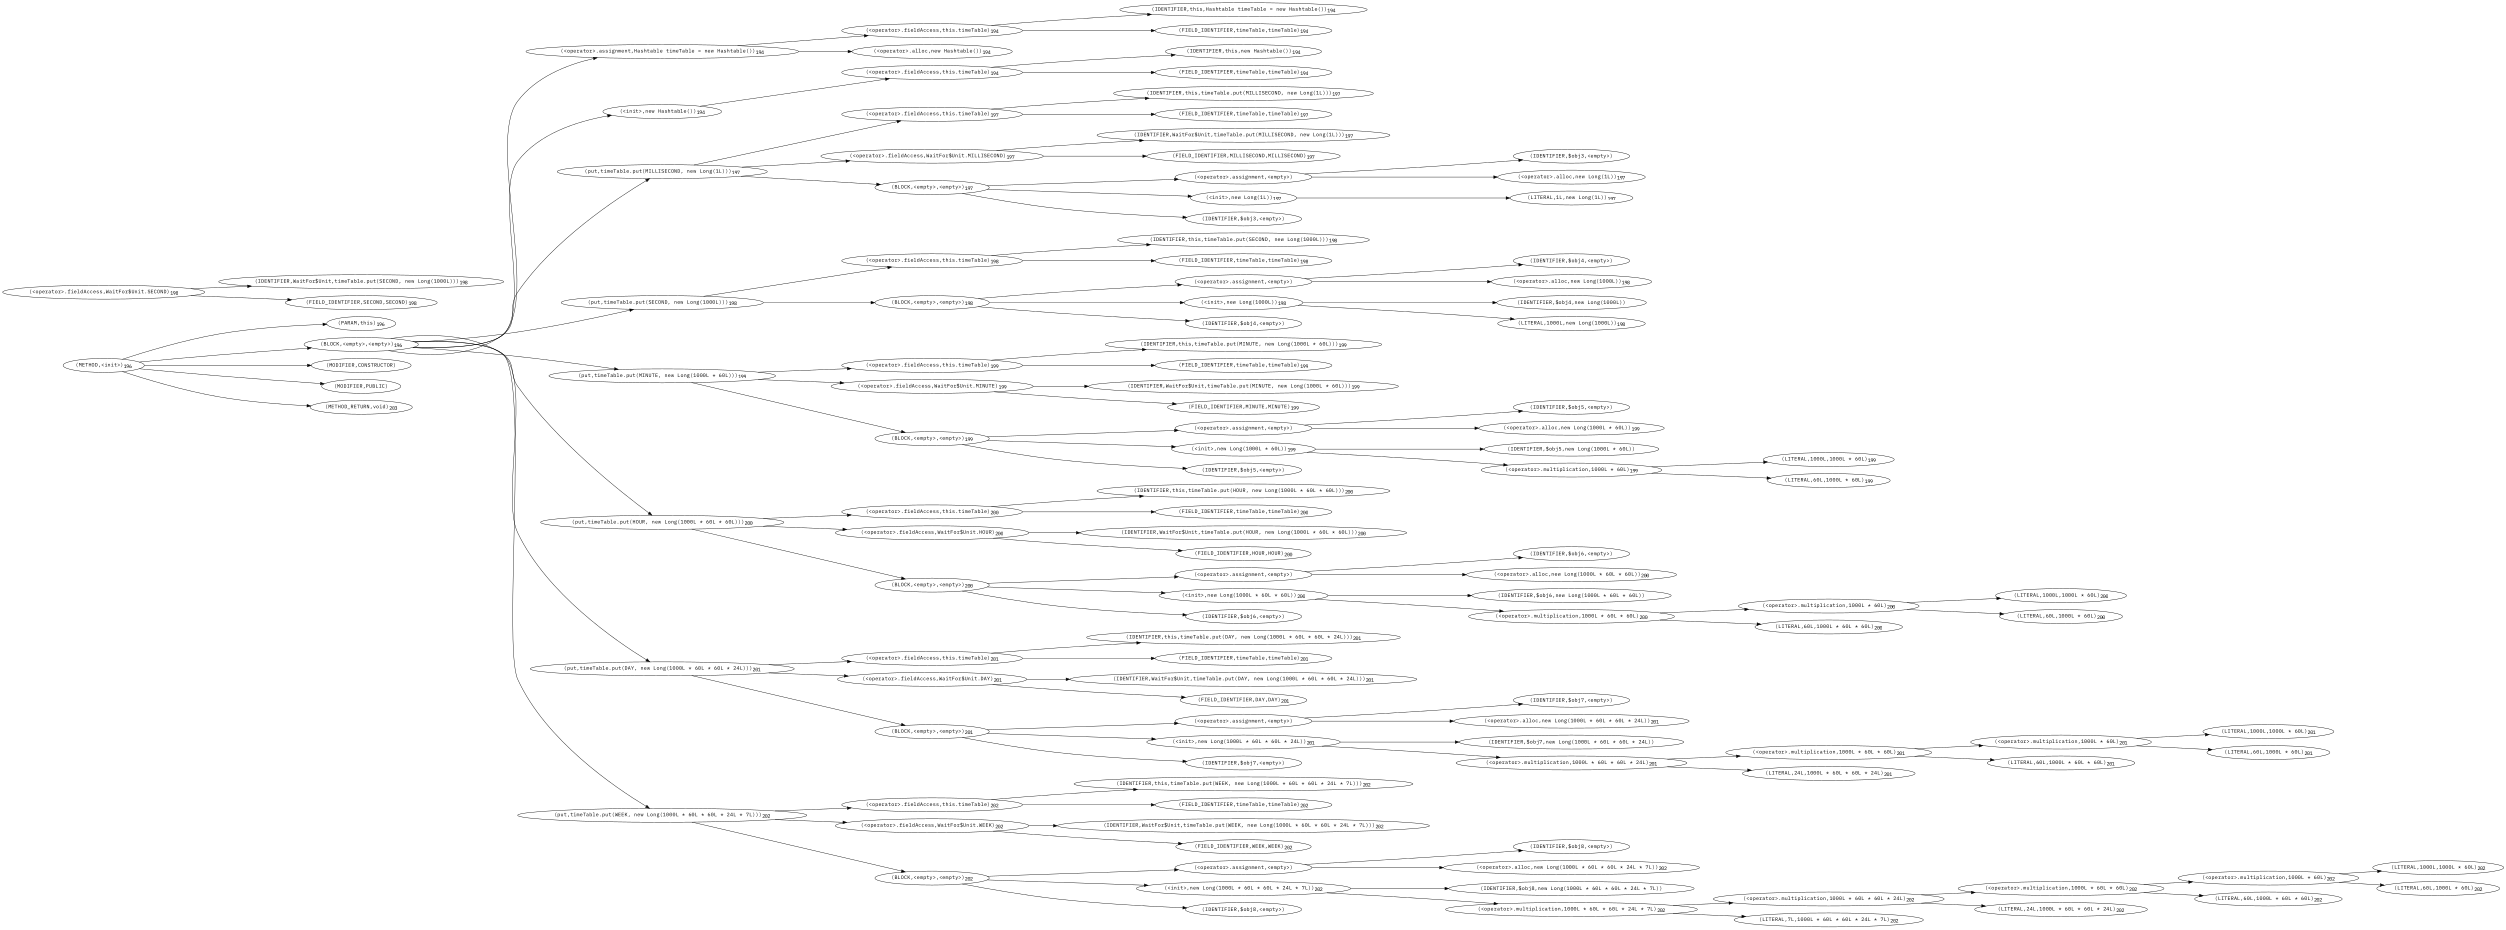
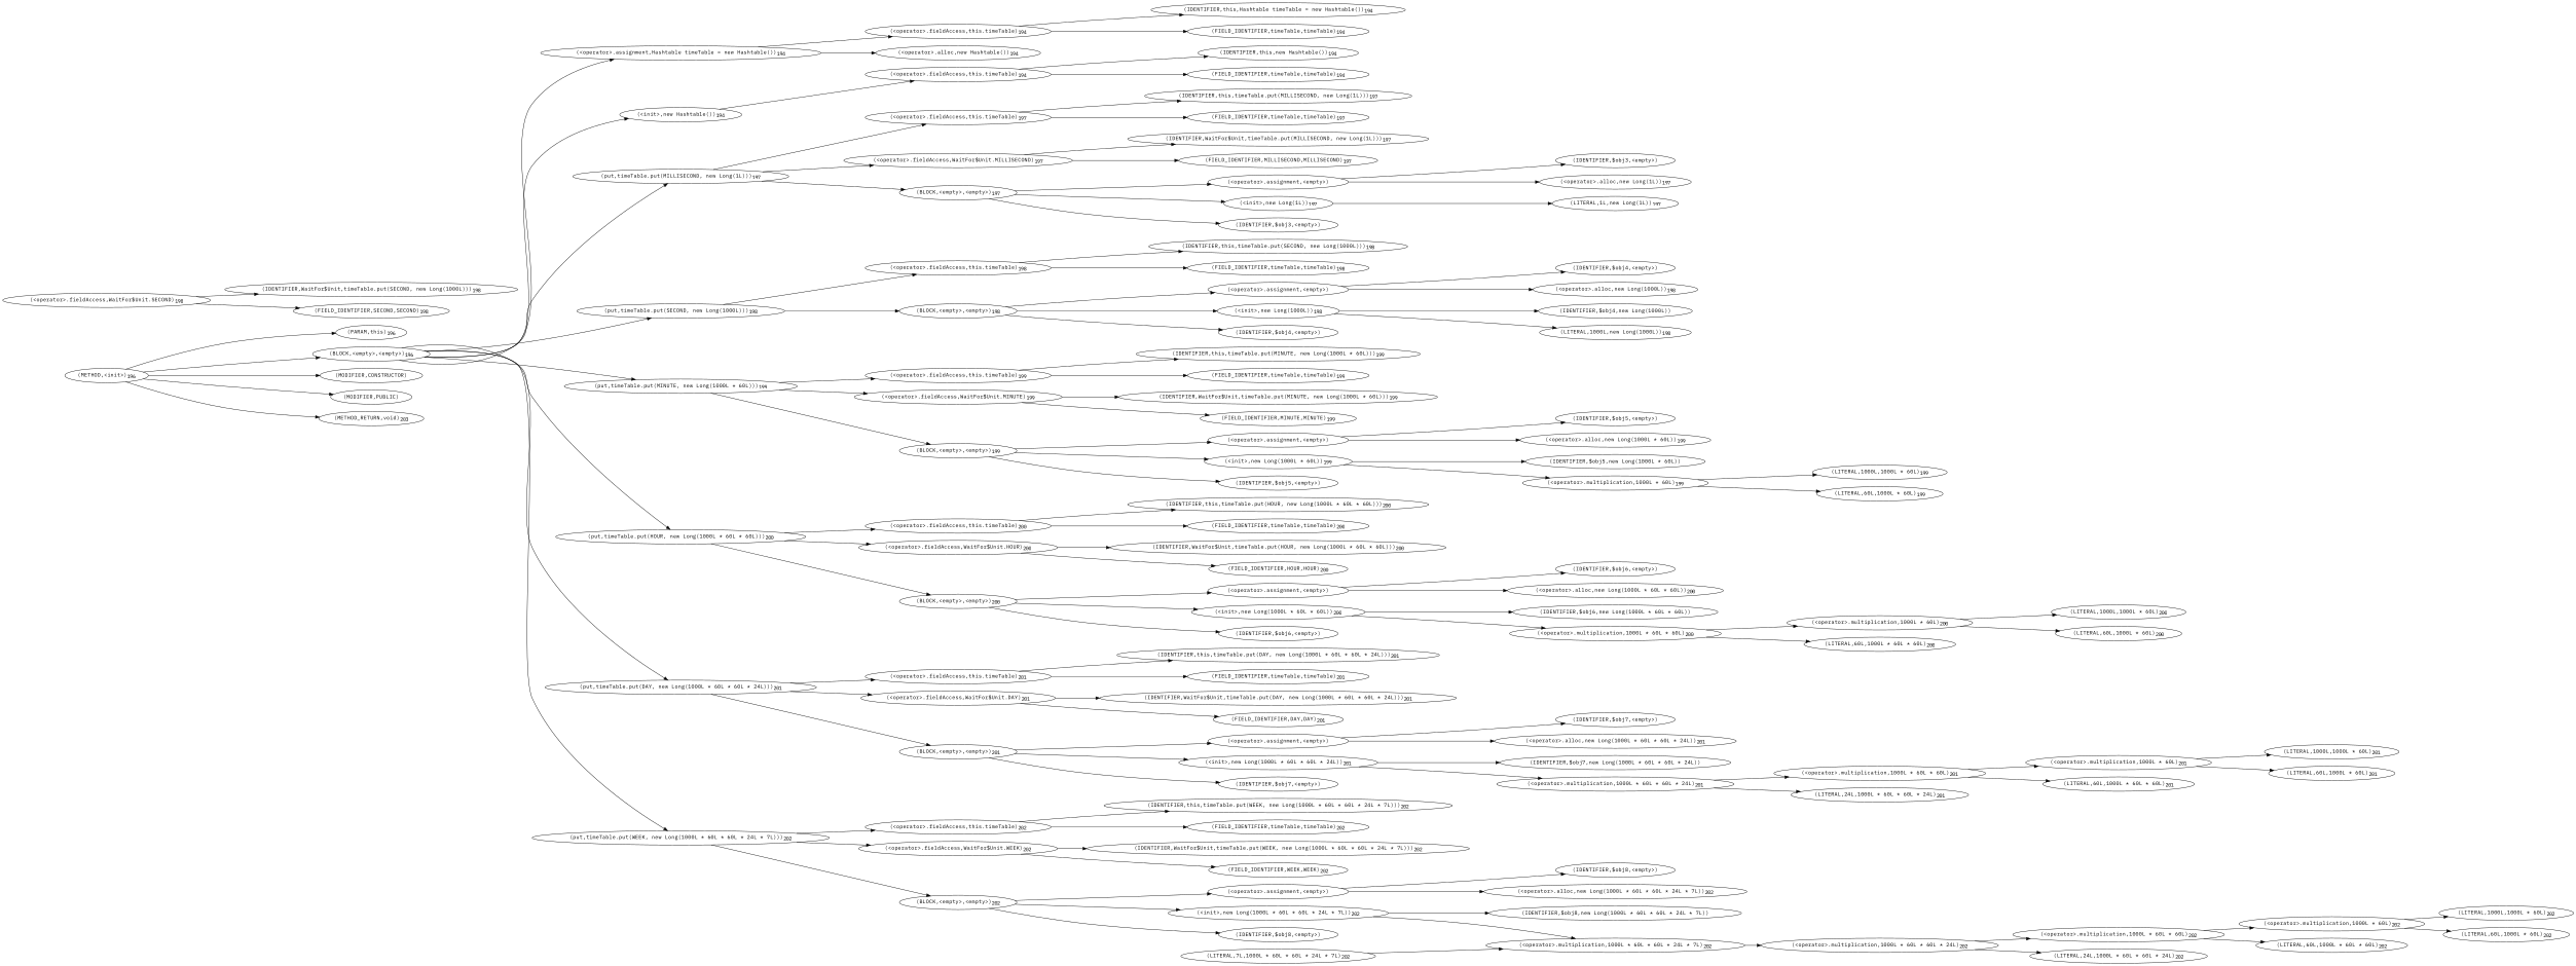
  digraph {
    fontname="IBM Plex Mono"
    rankdir=LR
    node [fontname="IBM Plex Mono"]
    edge [fontname="IBM Plex Mono"]
    n1 [label=<(METHOD,&lt;init&gt;)<SUB>196</SUB>>]
    n2 [label=<(PARAM,this)<SUB>196</SUB>>]
    n3 [label=<(BLOCK,&lt;empty&gt;,&lt;empty&gt;)<SUB>196</SUB>>]
    n4 [label=<(MODIFIER,CONSTRUCTOR)>]
    n5 [label=<(MODIFIER,PUBLIC)>]
    n6 [label=<(METHOD_RETURN,void)<SUB>203</SUB>>]
    n7 [label=<(&lt;operator&gt;.assignment,Hashtable timeTable = new Hashtable())<SUB>194</SUB>>]
    n8 [label=<(&lt;init&gt;,new Hashtable())<SUB>194</SUB>>]
    n9 [label=<(put,timeTable.put(MILLISECOND, new Long(1L)))<SUB>197</SUB>>]
    n10 [label=<(put,timeTable.put(SECOND, new Long(1000L)))<SUB>198</SUB>>]
    n11 [label=<(put,timeTable.put(MINUTE, new Long(1000L * 60L)))<SUB>199</SUB>>]
    n12 [label=<(put,timeTable.put(HOUR, new Long(1000L * 60L * 60L)))<SUB>200</SUB>>]
    n13 [label=<(put,timeTable.put(DAY, new Long(1000L * 60L * 60L * 24L)))<SUB>201</SUB>>]
    n14 [label=<(put,timeTable.put(WEEK, new Long(1000L * 60L * 60L * 24L * 7L)))<SUB>202</SUB>>]
    n15 [label=<(&lt;operator&gt;.fieldAccess,this.timeTable)<SUB>194</SUB>>]
    n16 [label=<(&lt;operator&gt;.alloc,new Hashtable())<SUB>194</SUB>>]
    n17 [label=<(&lt;operator&gt;.fieldAccess,this.timeTable)<SUB>194</SUB>>]
    n18 [label=<(&lt;operator&gt;.fieldAccess,this.timeTable)<SUB>197</SUB>>]
    n19 [label=<(&lt;operator&gt;.fieldAccess,WaitFor$Unit.MILLISECOND)<SUB>197</SUB>>]
    n20 [label=<(BLOCK,&lt;empty&gt;,&lt;empty&gt;)<SUB>197</SUB>>]
    n21 [label=<(&lt;operator&gt;.fieldAccess,this.timeTable)<SUB>198</SUB>>]
    n22 [label=<(BLOCK,&lt;empty&gt;,&lt;empty&gt;)<SUB>198</SUB>>]
    n23 [label=<(&lt;operator&gt;.fieldAccess,this.timeTable)<SUB>199</SUB>>]
    n24 [label=<(&lt;operator&gt;.fieldAccess,WaitFor$Unit.MINUTE)<SUB>199</SUB>>]
    n25 [label=<(BLOCK,&lt;empty&gt;,&lt;empty&gt;)<SUB>199</SUB>>]
    n26 [label=<(&lt;operator&gt;.fieldAccess,this.timeTable)<SUB>200</SUB>>]
    n27 [label=<(&lt;operator&gt;.fieldAccess,WaitFor$Unit.HOUR)<SUB>200</SUB>>]
    n28 [label=<(BLOCK,&lt;empty&gt;,&lt;empty&gt;)<SUB>200</SUB>>]
    n29 [label=<(&lt;operator&gt;.fieldAccess,this.timeTable)<SUB>201</SUB>>]
    n30 [label=<(&lt;operator&gt;.fieldAccess,WaitFor$Unit.DAY)<SUB>201</SUB>>]
    n31 [label=<(BLOCK,&lt;empty&gt;,&lt;empty&gt;)<SUB>201</SUB>>]
    n32 [label=<(&lt;operator&gt;.fieldAccess,this.timeTable)<SUB>202</SUB>>]
    n33 [label=<(&lt;operator&gt;.fieldAccess,WaitFor$Unit.WEEK)<SUB>202</SUB>>]
    n34 [label=<(BLOCK,&lt;empty&gt;,&lt;empty&gt;)<SUB>202</SUB>>]
    n35 [label=<(IDENTIFIER,this,Hashtable timeTable = new Hashtable())<SUB>194</SUB>>]
    n36 [label=<(FIELD_IDENTIFIER,timeTable,timeTable)<SUB>194</SUB>>]
    n37 [label=<(IDENTIFIER,this,new Hashtable())<SUB>194</SUB>>]
    n38 [label=<(FIELD_IDENTIFIER,timeTable,timeTable)<SUB>194</SUB>>]
    n39 [label=<(IDENTIFIER,this,timeTable.put(MILLISECOND, new Long(1L)))<SUB>197</SUB>>]
    n40 [label=<(FIELD_IDENTIFIER,timeTable,timeTable)<SUB>197</SUB>>]
    n41 [label=<(IDENTIFIER,WaitFor$Unit,timeTable.put(MILLISECOND, new Long(1L)))<SUB>197</SUB>>]
    n42 [label=<(FIELD_IDENTIFIER,MILLISECOND,MILLISECOND)<SUB>197</SUB>>]
    n43 [label=<(&lt;operator&gt;.assignment,&lt;empty&gt;)>]
    n44 [label=<(&lt;init&gt;,new Long(1L))<SUB>197</SUB>>]
    n45 [label=<(IDENTIFIER,$obj3,&lt;empty&gt;)>]
    n46 [label=<(IDENTIFIER,$obj3,&lt;empty&gt;)>]
    n47 [label=<(&lt;operator&gt;.alloc,new Long(1L))<SUB>197</SUB>>]
    n48 [label=<(LITERAL,1L,new Long(1L))<SUB>197</SUB>>]
    n49 [label=<(IDENTIFIER,this,timeTable.put(SECOND, new Long(1000L)))<SUB>198</SUB>>]
    n50 [label=<(FIELD_IDENTIFIER,timeTable,timeTable)<SUB>198</SUB>>]
    n51 [label=<(&lt;operator&gt;.fieldAccess,WaitFor$Unit.SECOND)<SUB>198</SUB>>]
    n52 [label=<(IDENTIFIER,WaitFor$Unit,timeTable.put(SECOND, new Long(1000L)))<SUB>198</SUB>>]
    n53 [label=<(FIELD_IDENTIFIER,SECOND,SECOND)<SUB>198</SUB>>]
    n54 [label=<(&lt;operator&gt;.assignment,&lt;empty&gt;)>]
    n55 [label=<(&lt;init&gt;,new Long(1000L))<SUB>198</SUB>>]
    n56 [label=<(IDENTIFIER,$obj4,&lt;empty&gt;)>]
    n57 [label=<(IDENTIFIER,$obj4,&lt;empty&gt;)>]
    n58 [label=<(&lt;operator&gt;.alloc,new Long(1000L))<SUB>198</SUB>>]
    n59 [label=<(IDENTIFIER,$obj4,new Long(1000L))>]
    n60 [label=<(LITERAL,1000L,new Long(1000L))<SUB>198</SUB>>]
    n61 [label=<(IDENTIFIER,this,timeTable.put(MINUTE, new Long(1000L * 60L)))<SUB>199</SUB>>]
    n62 [label=<(FIELD_IDENTIFIER,timeTable,timeTable)<SUB>199</SUB>>]
    n63 [label=<(IDENTIFIER,WaitFor$Unit,timeTable.put(MINUTE, new Long(1000L * 60L)))<SUB>199</SUB>>]
    n64 [label=<(FIELD_IDENTIFIER,MINUTE,MINUTE)<SUB>199</SUB>>]
    n65 [label=<(&lt;operator&gt;.assignment,&lt;empty&gt;)>]
    n66 [label=<(&lt;init&gt;,new Long(1000L * 60L))<SUB>199</SUB>>]
    n67 [label=<(IDENTIFIER,$obj5,&lt;empty&gt;)>]
    n68 [label=<(IDENTIFIER,$obj5,&lt;empty&gt;)>]
    n69 [label=<(&lt;operator&gt;.alloc,new Long(1000L * 60L))<SUB>199</SUB>>]
    n70 [label=<(IDENTIFIER,$obj5,new Long(1000L * 60L))>]
    n71 [label=<(&lt;operator&gt;.multiplication,1000L * 60L)<SUB>199</SUB>>]
    n72 [label=<(LITERAL,1000L,1000L * 60L)<SUB>199</SUB>>]
    n73 [label=<(LITERAL,60L,1000L * 60L)<SUB>199</SUB>>]
    n74 [label=<(IDENTIFIER,this,timeTable.put(HOUR, new Long(1000L * 60L * 60L)))<SUB>200</SUB>>]
    n75 [label=<(FIELD_IDENTIFIER,timeTable,timeTable)<SUB>200</SUB>>]
    n76 [label=<(IDENTIFIER,WaitFor$Unit,timeTable.put(HOUR, new Long(1000L * 60L * 60L)))<SUB>200</SUB>>]
    n77 [label=<(FIELD_IDENTIFIER,HOUR,HOUR)<SUB>200</SUB>>]
    n78 [label=<(&lt;operator&gt;.assignment,&lt;empty&gt;)>]
    n79 [label=<(&lt;init&gt;,new Long(1000L * 60L * 60L))<SUB>200</SUB>>]
    n80 [label=<(IDENTIFIER,$obj6,&lt;empty&gt;)>]
    n81 [label=<(IDENTIFIER,$obj6,&lt;empty&gt;)>]
    n82 [label=<(&lt;operator&gt;.alloc,new Long(1000L * 60L * 60L))<SUB>200</SUB>>]
    n83 [label=<(IDENTIFIER,$obj6,new Long(1000L * 60L * 60L))>]
    n84 [label=<(&lt;operator&gt;.multiplication,1000L * 60L * 60L)<SUB>200</SUB>>]
    n85 [label=<(&lt;operator&gt;.multiplication,1000L * 60L)<SUB>200</SUB>>]
    n86 [label=<(LITERAL,60L,1000L * 60L * 60L)<SUB>200</SUB>>]
    n87 [label=<(LITERAL,1000L,1000L * 60L)<SUB>200</SUB>>]
    n88 [label=<(LITERAL,60L,1000L * 60L)<SUB>200</SUB>>]
    n89 [label=<(IDENTIFIER,this,timeTable.put(DAY, new Long(1000L * 60L * 60L * 24L)))<SUB>201</SUB>>]
    n90 [label=<(FIELD_IDENTIFIER,timeTable,timeTable)<SUB>201</SUB>>]
    n91 [label=<(IDENTIFIER,WaitFor$Unit,timeTable.put(DAY, new Long(1000L * 60L * 60L * 24L)))<SUB>201</SUB>>]
    n92 [label=<(FIELD_IDENTIFIER,DAY,DAY)<SUB>201</SUB>>]
    n93 [label=<(&lt;operator&gt;.assignment,&lt;empty&gt;)>]
    n94 [label=<(&lt;init&gt;,new Long(1000L * 60L * 60L * 24L))<SUB>201</SUB>>]
    n95 [label=<(IDENTIFIER,$obj7,&lt;empty&gt;)>]
    n96 [label=<(IDENTIFIER,$obj7,&lt;empty&gt;)>]
    n97 [label=<(&lt;operator&gt;.alloc,new Long(1000L * 60L * 60L * 24L))<SUB>201</SUB>>]
    n98 [label=<(IDENTIFIER,$obj7,new Long(1000L * 60L * 60L * 24L))>]
    n99 [label=<(&lt;operator&gt;.multiplication,1000L * 60L * 60L * 24L)<SUB>201</SUB>>]
    n100 [label=<(&lt;operator&gt;.multiplication,1000L * 60L * 60L)<SUB>201</SUB>>]
    n101 [label=<(LITERAL,24L,1000L * 60L * 60L * 24L)<SUB>201</SUB>>]
    n102 [label=<(&lt;operator&gt;.multiplication,1000L * 60L)<SUB>201</SUB>>]
    n103 [label=<(LITERAL,60L,1000L * 60L * 60L)<SUB>201</SUB>>]
    n104 [label=<(LITERAL,1000L,1000L * 60L)<SUB>201</SUB>>]
    n105 [label=<(LITERAL,60L,1000L * 60L)<SUB>201</SUB>>]
    n106 [label=<(IDENTIFIER,this,timeTable.put(WEEK, new Long(1000L * 60L * 60L * 24L * 7L)))<SUB>202</SUB>>]
    n107 [label=<(FIELD_IDENTIFIER,timeTable,timeTable)<SUB>202</SUB>>]
    n108 [label=<(IDENTIFIER,WaitFor$Unit,timeTable.put(WEEK, new Long(1000L * 60L * 60L * 24L * 7L)))<SUB>202</SUB>>]
    n109 [label=<(FIELD_IDENTIFIER,WEEK,WEEK)<SUB>202</SUB>>]
    n110 [label=<(&lt;operator&gt;.assignment,&lt;empty&gt;)>]
    n111 [label=<(&lt;init&gt;,new Long(1000L * 60L * 60L * 24L * 7L))<SUB>202</SUB>>]
    n112 [label=<(IDENTIFIER,$obj8,&lt;empty&gt;)>]
    n113 [label=<(IDENTIFIER,$obj8,&lt;empty&gt;)>]
    n114 [label=<(&lt;operator&gt;.alloc,new Long(1000L * 60L * 60L * 24L * 7L))<SUB>202</SUB>>]
    n115 [label=<(IDENTIFIER,$obj8,new Long(1000L * 60L * 60L * 24L * 7L))>]
    n116 [label=<(&lt;operator&gt;.multiplication,1000L * 60L * 60L * 24L * 7L)<SUB>202</SUB>>]
    n117 [label=<(&lt;operator&gt;.multiplication,1000L * 60L * 60L * 24L)<SUB>202</SUB>>]
    n118 [label=<(LITERAL,7L,1000L * 60L * 60L * 24L * 7L)<SUB>202</SUB>>]
    n119 [label=<(&lt;operator&gt;.multiplication,1000L * 60L * 60L)<SUB>202</SUB>>]
    n120 [label=<(LITERAL,24L,1000L * 60L * 60L * 24L)<SUB>202</SUB>>]
    n121 [label=<(&lt;operator&gt;.multiplication,1000L * 60L)<SUB>202</SUB>>]
    n122 [label=<(LITERAL,60L,1000L * 60L * 60L)<SUB>202</SUB>>]
    n123 [label=<(LITERAL,1000L,1000L * 60L)<SUB>202</SUB>>]
    n124 [label=<(LITERAL,60L,1000L * 60L)<SUB>202</SUB>>]
    n1 -> n2
    n1 -> n3
    n1 -> n4
    n1 -> n5
    n1 -> n6
    n3 -> n7
    n3 -> n8
    n3 -> n9
    n3 -> n10
    n3 -> n11
    n3 -> n12
    n3 -> n13
    n3 -> n14
    n7 -> n15
    n7 -> n16
    n8 -> n17
    n9 -> n18
    n9 -> n19
    n9 -> n20
    n10 -> n21
    n10 -> n22
    n11 -> n23
    n11 -> n24
    n11 -> n25
    n12 -> n26
    n12 -> n27
    n12 -> n28
    n13 -> n29
    n13 -> n30
    n13 -> n31
    n14 -> n32
    n14 -> n33
    n14 -> n34
    n15 -> n35
    n15 -> n36
    n17 -> n37
    n17 -> n38
    n18 -> n39
    n18 -> n40
    n19 -> n41
    n19 -> n42
    n20 -> n43
    n20 -> n44
    n20 -> n45
    n21 -> n49
    n21 -> n50
    n22 -> n54
    n22 -> n55
    n22 -> n56
    n23 -> n61
    n23 -> n62
    n24 -> n63
    n24 -> n64
    n25 -> n65
    n25 -> n66
    n25 -> n67
    n26 -> n74
    n26 -> n75
    n27 -> n76
    n27 -> n77
    n28 -> n78
    n28 -> n79
    n28 -> n80
    n29 -> n89
    n29 -> n90
    n30 -> n91
    n30 -> n92
    n31 -> n93
    n31 -> n94
    n31 -> n95
    n32 -> n106
    n32 -> n107
    n33 -> n108
    n33 -> n109
    n34 -> n110
    n34 -> n111
    n34 -> n112
    n43 -> n46
    n43 -> n47
    n44 -> n48
    n51 -> n52
    n51 -> n53
    n54 -> n57
    n54 -> n58
    n55 -> n59
    n55 -> n60
    n65 -> n68
    n65 -> n69
    n66 -> n70
    n66 -> n71
    n71 -> n72
    n71 -> n73
    n78 -> n81
    n78 -> n82
    n79 -> n83
    n79 -> n84
    n84 -> n85
    n84 -> n86
    n85 -> n87
    n85 -> n88
    n93 -> n96
    n93 -> n97
    n94 -> n98
    n94 -> n99
    n99 -> n100
    n99 -> n101
    n100 -> n102
    n100 -> n103
    n102 -> n104
    n102 -> n105
    n110 -> n113
    n110 -> n114
    n111 -> n115
    n111 -> n116
    n116 -> n117
-   n116 -> n118
+   n118 -> n116
    n117 -> n119
    n117 -> n120
    n119 -> n121
    n119 -> n122
    n121 -> n123
    n121 -> n124
  }
